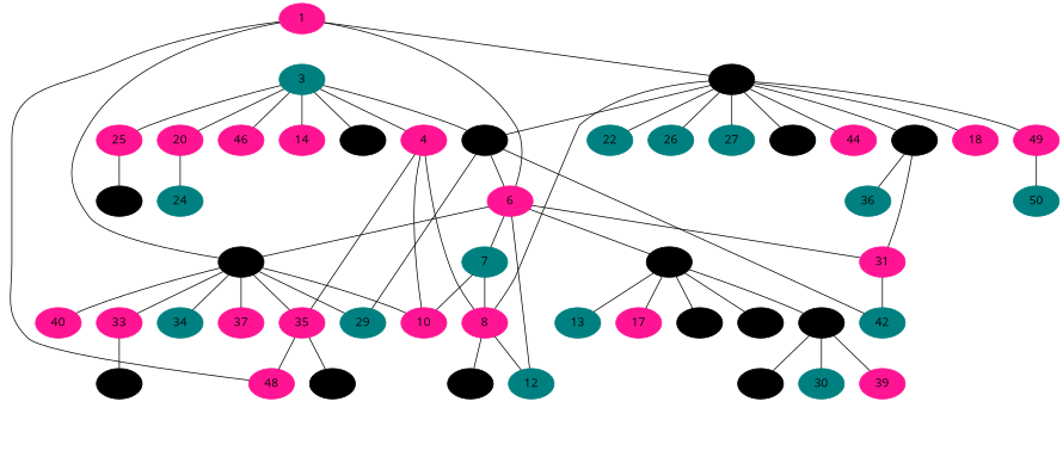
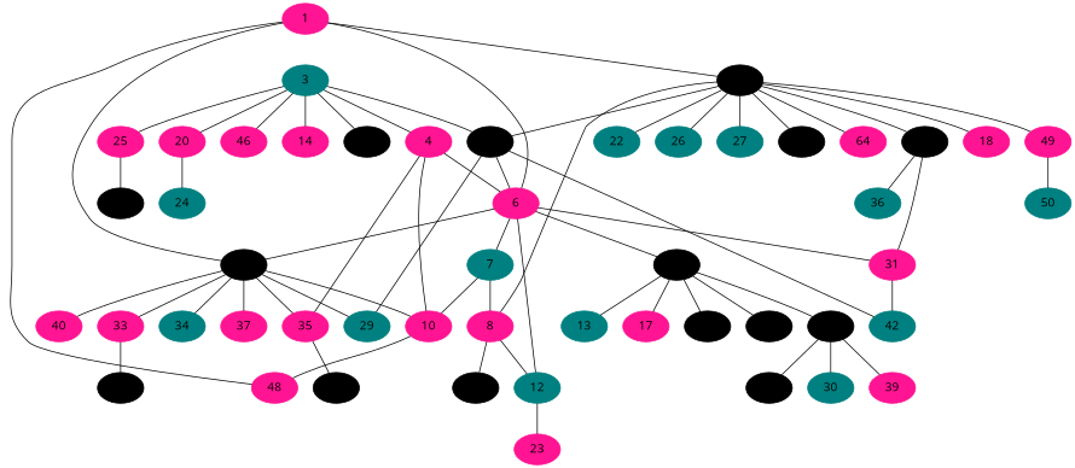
  graph {
    fontname="Open Sans"
    node [color=deeppink fontname="Open Sans" style=filled]
    edge [fontname="Open Sans"]
    2 [color=black]
    1
    9 [color=black]
    48
    6
    5 [color=black]
    8
    16 [color=black]
    18
    22 [color=teal]
    26 [color=teal]
    27 [color=teal]
    32 [color=black]
-   44
+   44 [label=64]
    49
    4
    10
    35
    29 [color=teal]
    33
    34 [color=teal]
    37
    40
    42 [color=teal]
    12 [color=teal]
    21 [color=black]
    31
    36 [color=teal]
    50 [color=teal]
    3 [color=teal]
    14
    20
    25
    41 [color=black]
    46
    24 [color=teal]
    47 [color=black]
    45 [color=black]
    7 [color=teal]
    11 [color=black]
    13 [color=teal]
    15 [color=black]
    17
    19 [color=black]
    43 [color=black]
+   23
    38 [color=black]
    28 [color=black]
    30 [color=teal]
    39
    2 -- 5
    2 -- 8
    2 -- 16
    2 -- 18
    2 -- 22
    2 -- 26
    2 -- 27
    2 -- 32
    2 -- 44
    2 -- 49
    1 -- 2
    1 -- 9
    1 -- 48
    1 -- 6
    9 -- 10
    9 -- 35
    9 -- 29
    9 -- 33
    9 -- 34
    9 -- 37
    9 -- 40
    6 -- 9
    6 -- 12
    6 -- 31
    6 -- 7
    6 -- 11
    5 -- 6
    5 -- 29
    5 -- 42
    8 -- 12
    8 -- 21
    16 -- 31
    16 -- 36
    49 -- 50
-   4 -- 8
+   4 -- 6
    4 -- 10
    4 -- 35
-   35 -- 48
+   10 -- 48
    35 -- 45
    33 -- 38
+   12 -- 23
    31 -- 42
    3 -- 5
    3 -- 4
    3 -- 14
    3 -- 20
    3 -- 25
    3 -- 41
    3 -- 46
    20 -- 24
    25 -- 47
    7 -- 8
    7 -- 10
    11 -- 13
    11 -- 15
    11 -- 17
    11 -- 19
    11 -- 43
    15 -- 28
    15 -- 30
    15 -- 39
  }
